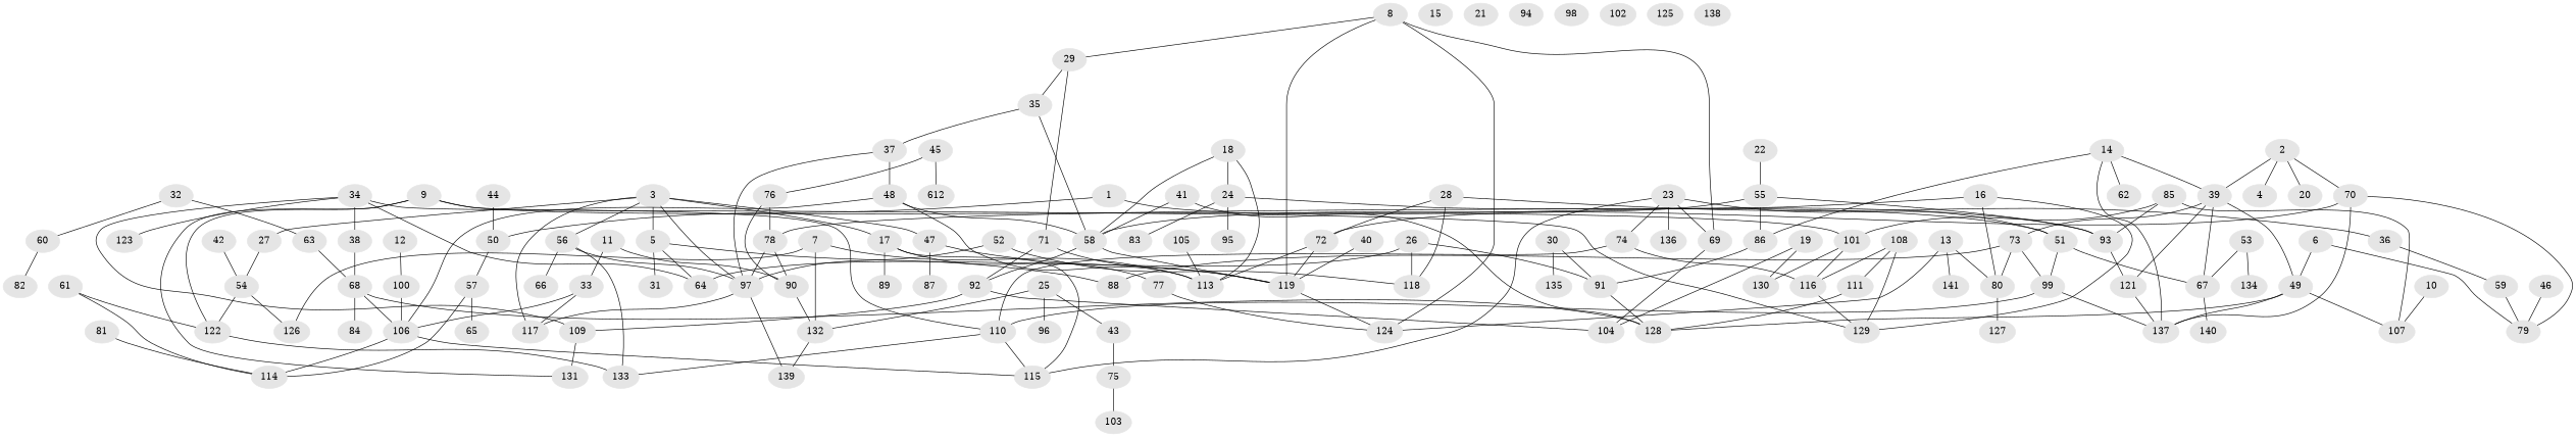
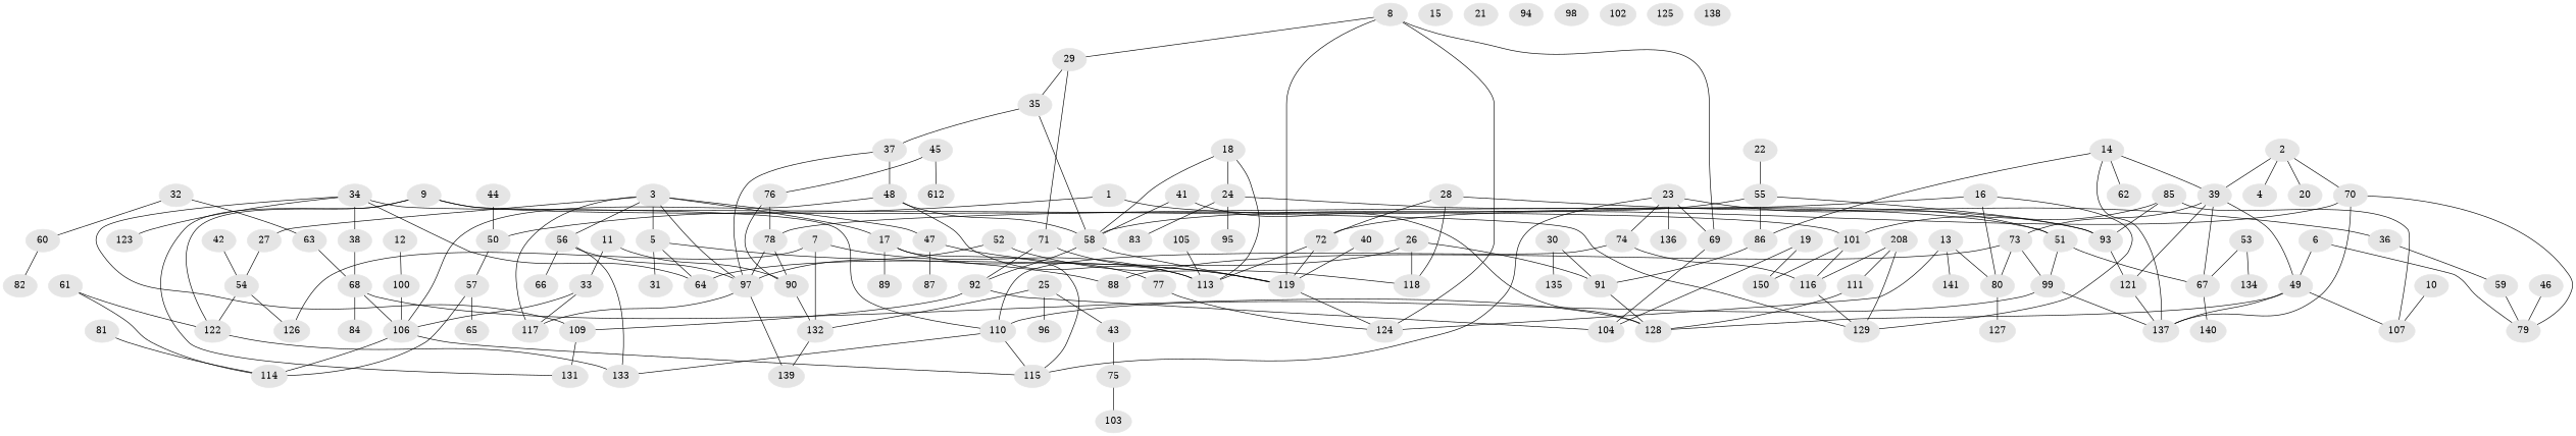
  graph {
    node [color=gray90 style=filled]
    1
    50
    93
    57
    121
    2
    4
    20
    39
    70
    49
    67
    73
    79
    137
    72
    3
    5
    17
    27
    47
    56
    97
    117
    31
    64
    88
    77
    89
    115
    54
    119
    87
    66
    133
    90
    132
    139
    6
    107
    128
    7
    113
    126
    8
    29
    69
    124
    35
    71
    104
    9
    101
    110
    122
    131
-   130
+   130 [label=150]
    116
    10
    11
    33
    106
    12
    100
    13
    80
    141
    127
    14
    62
    86
    91
    15
    16
    78
    129
    18
    24
    58
    51
    83
    95
    92
    19
    21
    22
    55
    23
    74
    136
    99
    25
    43
    96
    75
    26
    118
    28
    36
    59
    37
    30
    135
    32
    60
    63
    82
    68
    114
    34
    38
    109
    123
    48
    84
    140
    40
    41
    42
    103
    44
    45
    76
    n124 [label=612]
    46
    65
    52
    53
    134
    61
    81
    85
    94
    98
    102
    105
-   108
+   108 [label=208]
    111
    125
    138
    1 -- 50
    1 -- 93
    50 -- 57
    93 -- 121
    57 -- 114
    57 -- 65
    121 -- 137
    2 -- 4
    2 -- 20
    2 -- 39
    2 -- 70
    39 -- 121
    39 -- 49
    39 -- 67
    39 -- 73
    70 -- 79
    70 -- 137
    70 -- 72
    49 -- 137
    49 -- 107
    49 -- 128
    67 -- 140
    73 -- 88
    73 -- 80
    73 -- 99
    72 -- 119
    72 -- 113
    3 -- 5
    3 -- 17
    3 -- 27
    3 -- 47
    3 -- 56
    3 -- 97
    3 -- 117
    5 -- 31
    5 -- 64
    5 -- 88
    17 -- 77
    17 -- 89
    17 -- 115
    27 -- 54
    47 -- 119
    47 -- 87
    56 -- 97
    56 -- 66
    56 -- 133
    97 -- 117
    97 -- 139
    77 -- 124
    54 -- 126
    54 -- 122
    119 -- 124
    90 -- 132
    132 -- 139
    6 -- 49
    6 -- 79
    7 -- 132
    7 -- 113
    7 -- 126
    8 -- 119
    8 -- 29
    8 -- 69
    8 -- 124
    29 -- 35
    29 -- 71
    69 -- 104
    35 -- 58
    35 -- 37
    71 -- 119
    71 -- 92
    9 -- 101
    9 -- 110
    9 -- 122
    9 -- 131
    101 -- 130
    101 -- 116
    110 -- 115
    110 -- 133
    122 -- 133
    116 -- 129
    10 -- 107
    11 -- 90
    11 -- 33
    33 -- 117
    33 -- 106
    106 -- 115
    106 -- 114
    12 -- 100
    100 -- 106
    13 -- 124
    13 -- 80
    13 -- 141
    80 -- 127
    14 -- 39
    14 -- 137
    14 -- 62
    14 -- 86
    86 -- 91
    91 -- 128
    16 -- 80
    16 -- 78
    16 -- 129
    78 -- 97
    78 -- 90
    18 -- 113
    18 -- 24
    18 -- 58
    24 -- 51
    24 -- 83
    24 -- 95
    58 -- 119
    58 -- 92
    51 -- 67
    51 -- 99
    92 -- 104
    92 -- 109
    19 -- 104
    19 -- 130
    22 -- 55
    55 -- 93
    55 -- 86
    55 -- 58
    23 -- 115
    23 -- 69
    23 -- 51
    23 -- 74
    23 -- 136
    74 -- 110
    74 -- 116
    99 -- 137
    99 -- 110
    25 -- 132
    25 -- 43
    25 -- 96
    43 -- 75
    75 -- 103
    26 -- 64
    26 -- 91
    26 -- 118
    28 -- 72
    28 -- 118
    28 -- 36
    36 -- 59
    59 -- 79
    37 -- 97
    37 -- 48
    30 -- 91
    30 -- 135
    32 -- 60
    32 -- 63
    60 -- 82
    63 -- 68
    68 -- 128
    68 -- 106
    68 -- 84
    34 -- 64
    34 -- 129
    34 -- 38
    34 -- 109
    34 -- 123
    38 -- 68
    109 -- 131
    48 -- 113
    48 -- 106
    48 -- 58
    40 -- 119
    41 -- 128
    41 -- 58
    42 -- 54
    44 -- 50
    45 -- 76
    45 -- n124
    76 -- 90
    76 -- 78
    46 -- 79
    52 -- 97
    52 -- 118
    53 -- 67
    53 -- 134
    61 -- 122
    61 -- 114
    81 -- 114
    85 -- 93
    85 -- 107
    85 -- 101
    105 -- 113
    108 -- 116
    108 -- 129
    108 -- 111
    111 -- 128
  }
